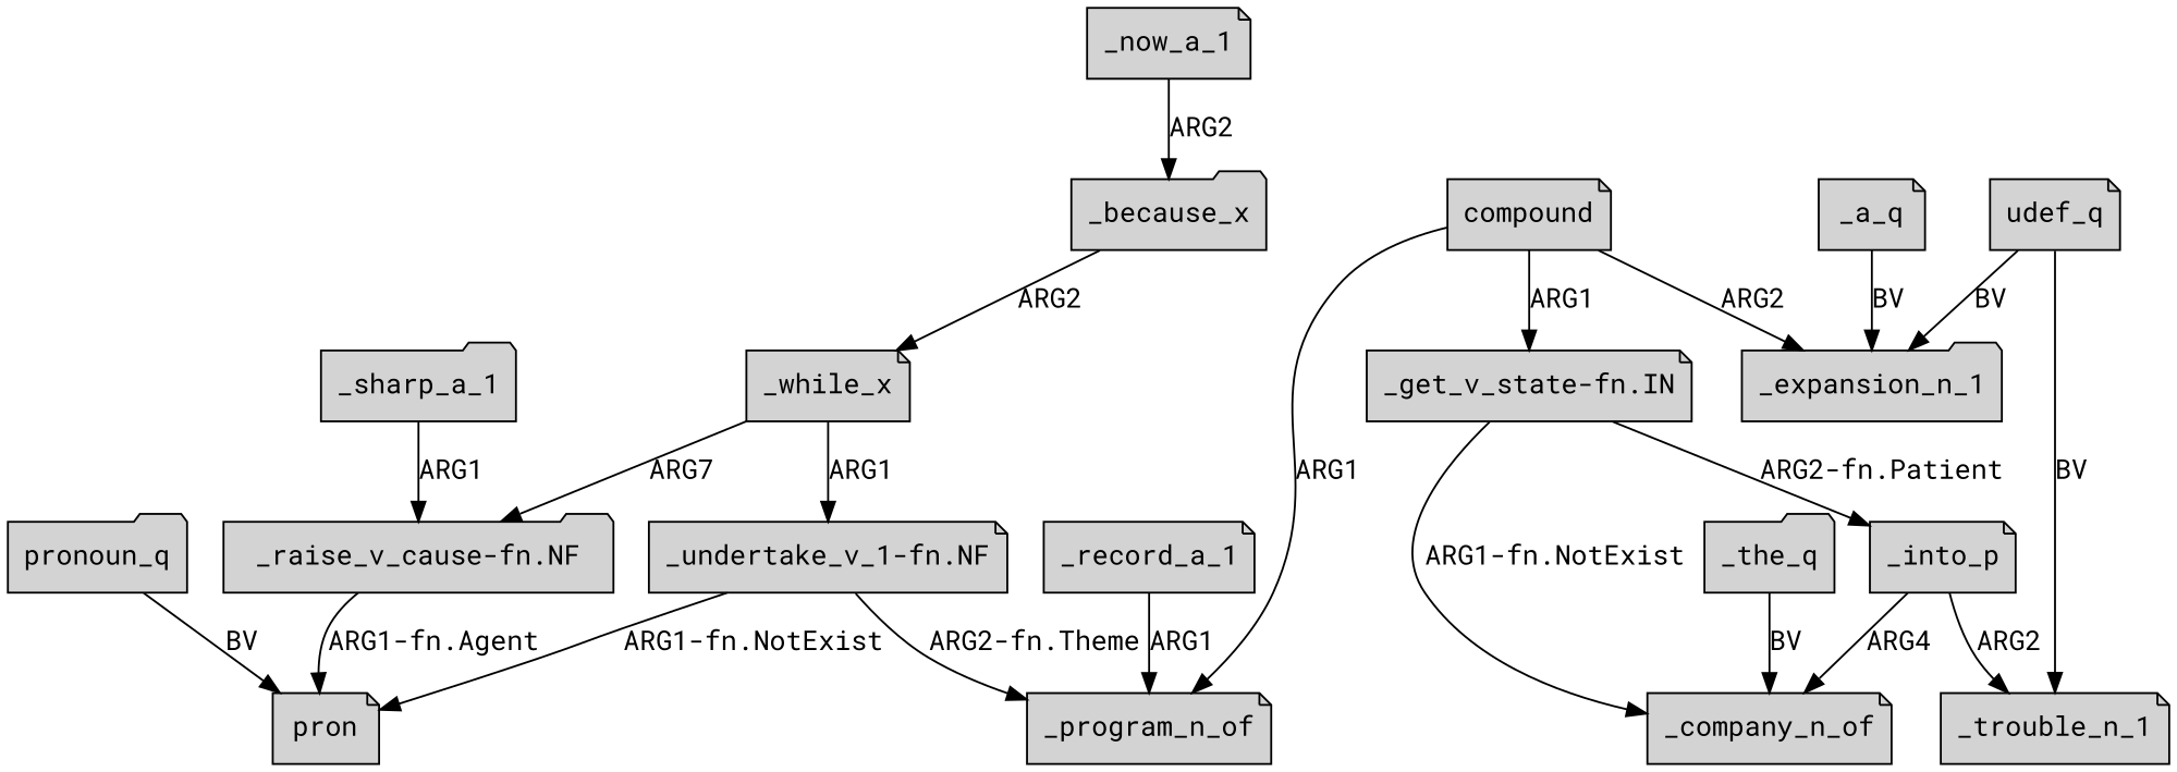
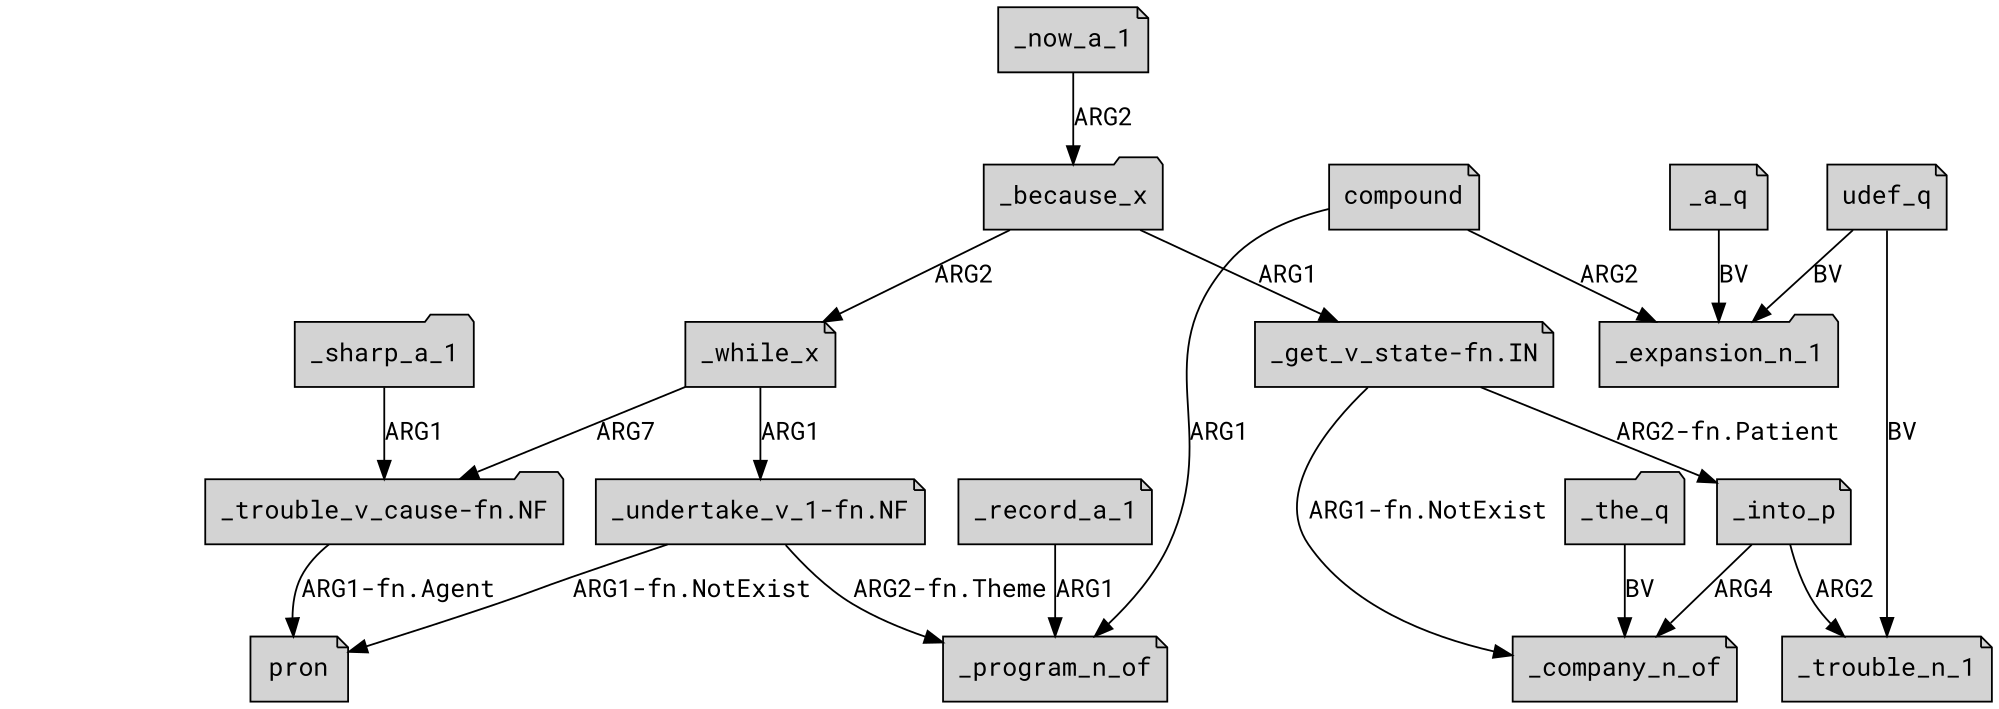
  digraph {
    fontname="Roboto Mono"
    node [fontname="Roboto Mono" shape=note style=filled]
    edge [fontname="Roboto Mono"]
    _because_x [shape=folder]
    _now_a_1
    _while_x
    "_get_v_state-fn.IN"
-   "_raise_v_cause-fn.NF" [shape=folder]
+   "_raise_v_cause-fn.NF" [shape=folder label="_trouble_v_cause-fn.NF"]
    "_undertake_v_1-fn.NF"
    _into_p
    _company_n_of
    _expansion_n_1 [shape=folder]
    udef_q
    _trouble_n_1
    pron
    _program_n_of
    compound
    _the_q [shape=folder]
-   pronoun_q [shape=folder]
    _a_q
    _sharp_a_1 [shape=folder]
    _record_a_1
    _because_x -> _while_x [label=ARG2]
-   compound -> "_get_v_state-fn.IN" [label=ARG1]
+   _because_x -> "_get_v_state-fn.IN" [label=ARG1]
    _now_a_1 -> _because_x [label=ARG2]
    _while_x -> "_raise_v_cause-fn.NF" [label=ARG7]
    _while_x -> "_undertake_v_1-fn.NF" [label=ARG1]
    "_get_v_state-fn.IN" -> _into_p [label="ARG2-fn.Patient"]
    "_get_v_state-fn.IN" -> _company_n_of [label="ARG1-fn.NotExist"]
    "_raise_v_cause-fn.NF" -> pron [label="ARG1-fn.Agent"]
    "_undertake_v_1-fn.NF" -> pron [label="ARG1-fn.NotExist"]
    "_undertake_v_1-fn.NF" -> _program_n_of [label="ARG2-fn.Theme"]
    _into_p -> _company_n_of [label=ARG4]
    _into_p -> _trouble_n_1 [label=ARG2]
    udef_q -> _expansion_n_1 [label=BV]
    udef_q -> _trouble_n_1 [label=BV]
    compound -> _expansion_n_1 [label=ARG2]
    compound -> _program_n_of [label=ARG1]
    _the_q -> _company_n_of [label=BV]
-   pronoun_q -> pron [label=BV]
    _a_q -> _expansion_n_1 [label=BV]
    _sharp_a_1 -> "_raise_v_cause-fn.NF" [label=ARG1]
    _record_a_1 -> _program_n_of [label=ARG1]
  }
